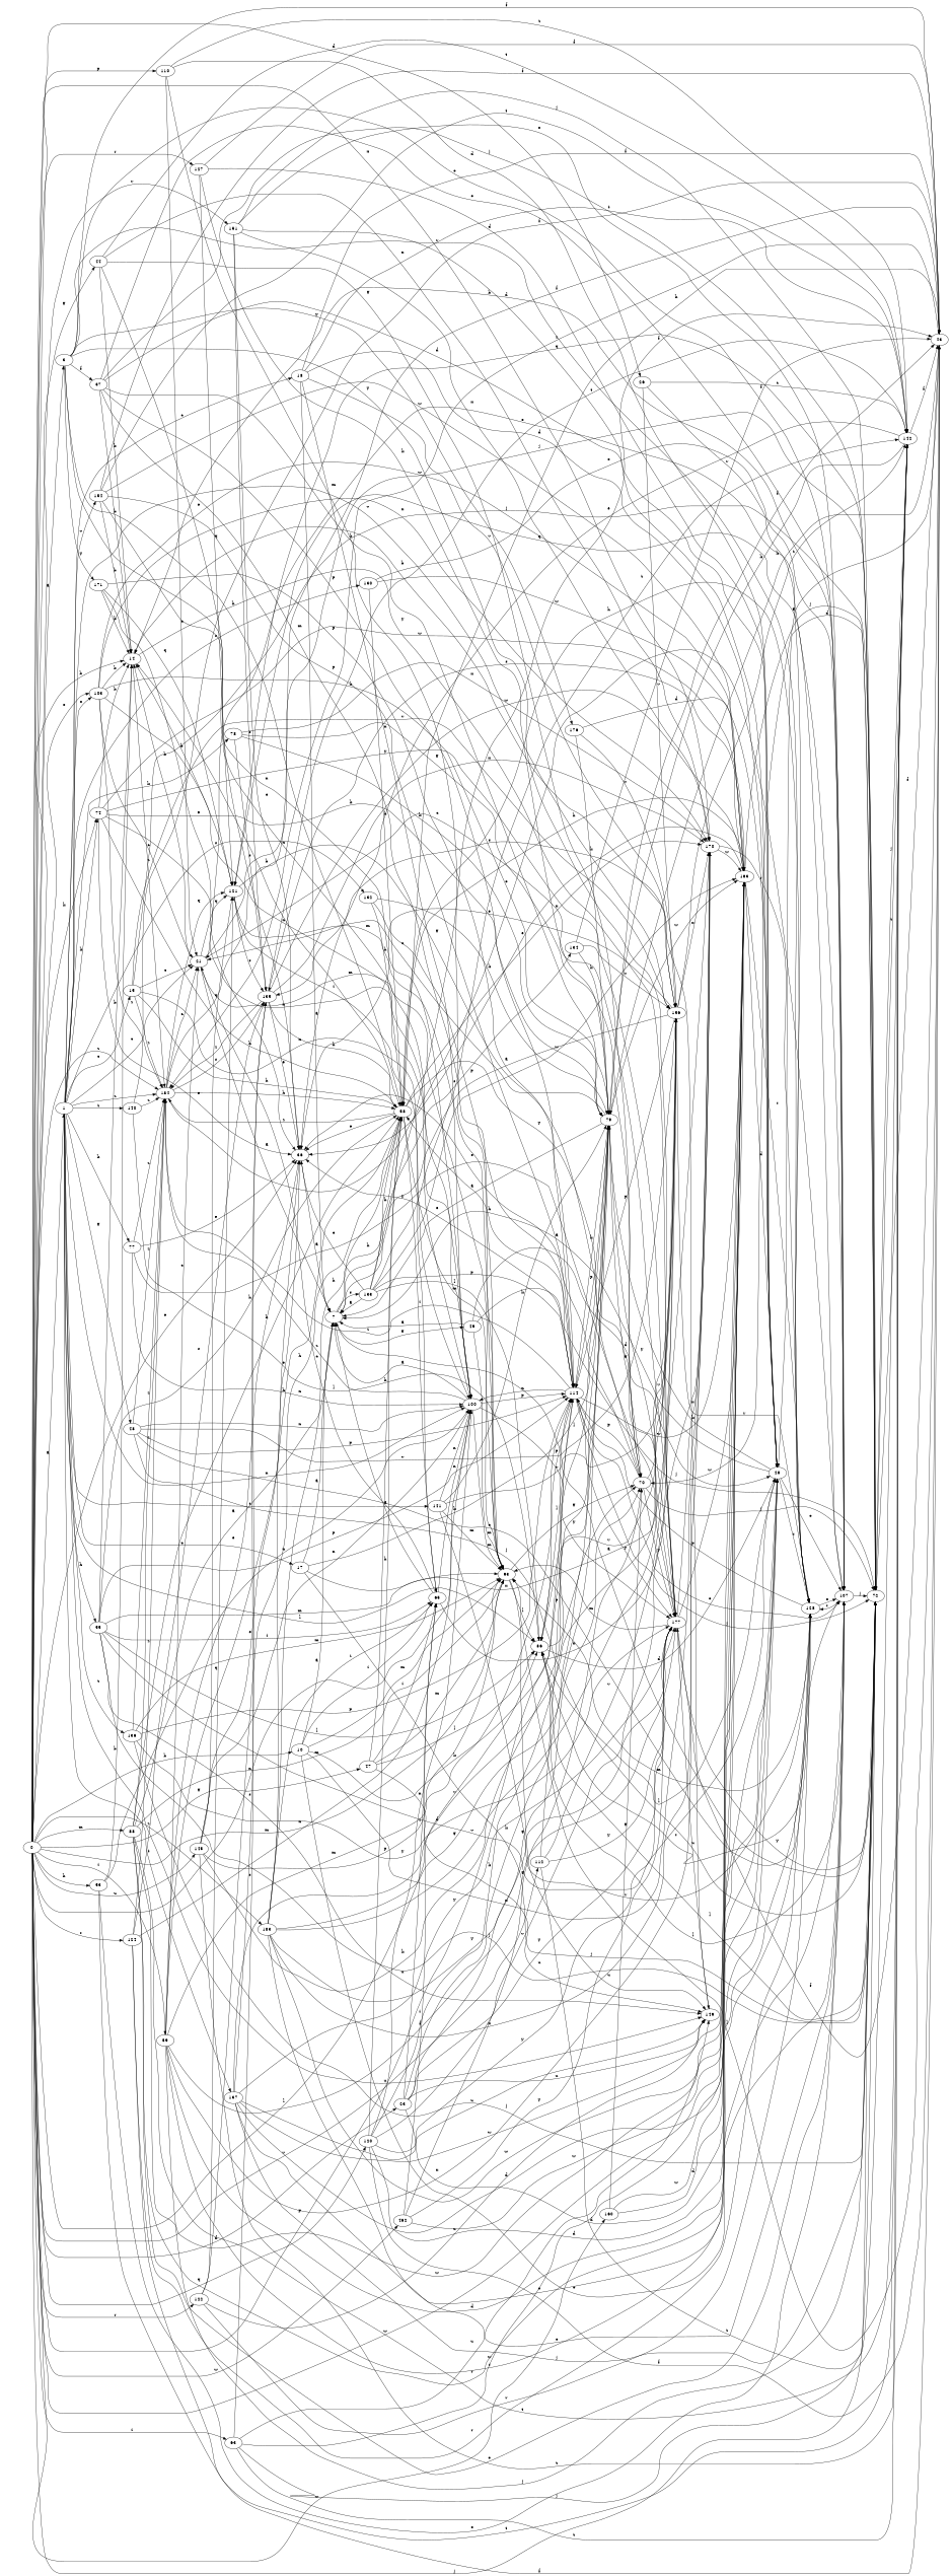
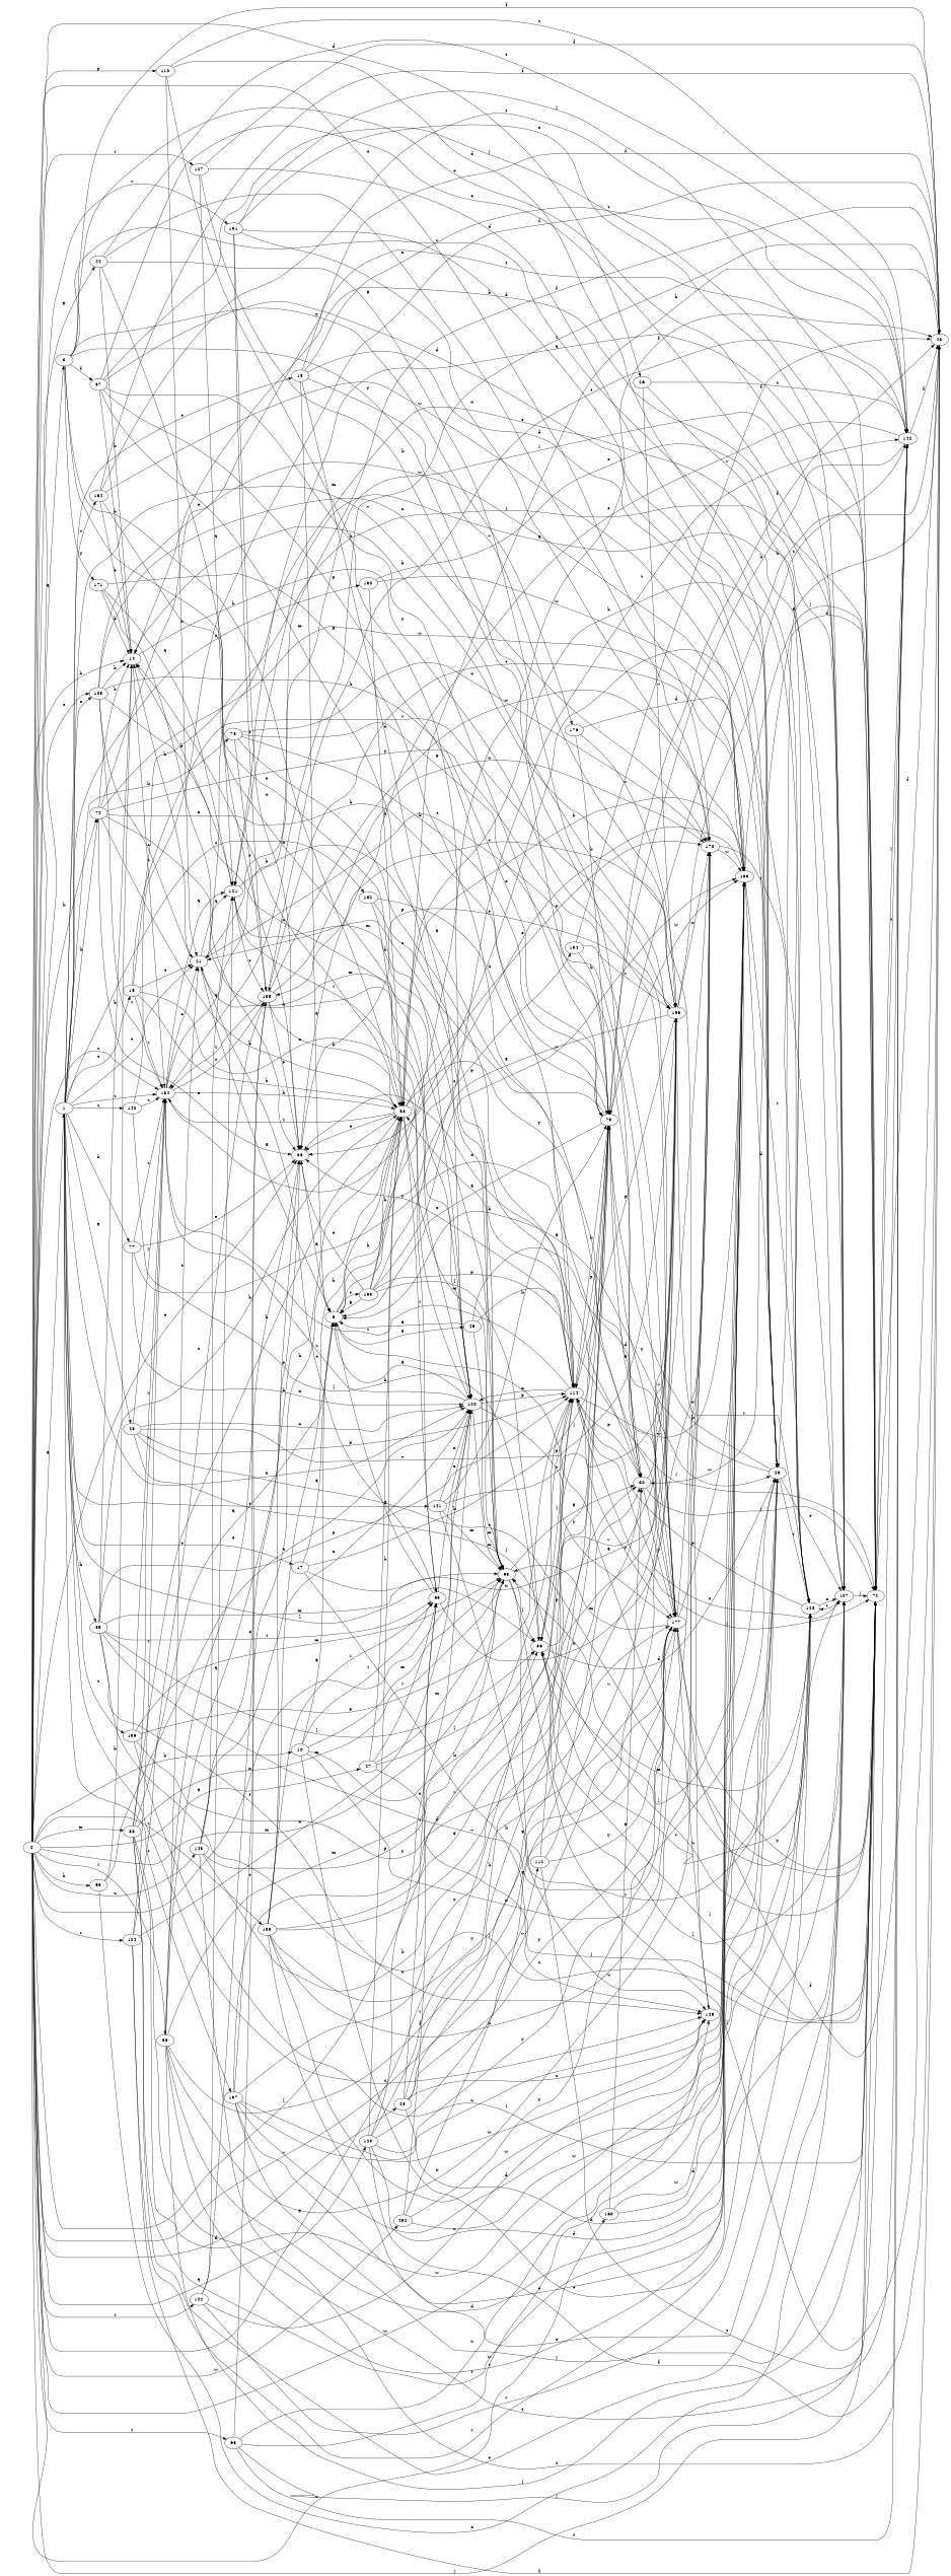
  strict digraph {
    rankdir=LR
    0
    1
    3
    10
    14
    23
    26
    36
    44
    47
    53
    59
    63
    72
    74
    86
    88
    93
    100
    103
    110
    114
    120
    122
    124
    127
    145
    151
    n29 [label=112]
    160
    n31 [label=462]
    163
    170
    183
    184
    15
    17
    18
    21
    48
    55
    77
    78
    130
    132
    136
    137
    140
    141
    149
    154
    156
    37
    43
    58
    107
    128
    171
    176
    177
-   7
+   7 [label=6]
    65
    79
    28
-   50 [label=70]
+   50
    142
    135
    121
    49
    133
    134
    0 -> 1 [label=a]
    0 -> 3 [label=a]
    0 -> 10 [label=b]
    0 -> 14 [label=b]
    0 -> 23 [label=d]
    0 -> 26 [label=d]
    0 -> 36 [label=e]
    0 -> 44 [label=g]
    0 -> 47 [label=g]
    0 -> 53 [label=h]
    0 -> 59 [label=i]
    0 -> 63 [label=i]
    0 -> 72 [label=j]
    0 -> 74 [label=k]
    0 -> 86 [label=l]
    0 -> 88 [label=m]
    0 -> 93 [label=m]
    0 -> 100 [label=n]
    0 -> 103 [label=o]
    0 -> 110 [label=p]
    0 -> 114 [label=p]
    0 -> 120 [label=q]
    0 -> 122 [label=r]
    0 -> 124 [label=r]
    0 -> 127 [label=r]
    0 -> 145 [label=u]
    0 -> 151 [label=v]
    0 -> n29 [label=v]
    0 -> 160 [label=w]
    0 -> n31 [label=w]
    0 -> 163 [label=w]
    0 -> 170 [label=x]
    0 -> 183 [label=z]
    0 -> 184 [label=z]
    1 -> 74 [label=k]
    1 -> 86 [label=l]
    1 -> 100 [label=n]
    1 -> 103 [label=o]
    1 -> 184 [label=z]
    1 -> 15 [label=c]
    1 -> 17 [label=c]
    1 -> 18 [label=c]
    1 -> 21 [label=c]
    1 -> 48 [label=g]
    1 -> 55 [label=h]
    1 -> 77 [label=k]
    1 -> 78 [label=k]
    1 -> 130 [label=s]
    1 -> 132 [label=s]
    1 -> 136 [label=t]
    1 -> 137 [label=t]
    1 -> 140 [label=t]
    1 -> 141 [label=t]
    1 -> 149 [label=u]
    1 -> 154 [label=v]
    1 -> 156 [label=v]
    3 -> 100 [label=n]
    3 -> 37 [label=f]
    3 -> 43 [label=f]
    3 -> 58 [label=h]
    3 -> 107 [label=o]
    3 -> 128 [label=r]
    3 -> 171 [label=y]
    3 -> 176 [label=y]
    3 -> 177 [label=y]
    10 -> 93 [label=m]
    10 -> 170 [label=x]
    10 -> 107 [label=o]
    10 -> 7 [label=a]
    10 -> 65 [label=i]
    10 -> 79 [label=k]
    14 -> 184 [label=z]
    14 -> 177 [label=y]
    23 -> 149 [label=u]
    23 -> 177 [label=y]
    23 -> 65 [label=i]
    23 -> 79 [label=k]
    23 -> 28 [label=d]
    23 -> 50 [label=g]
    26 -> 156 [label=v]
    26 -> 128 [label=r]
    26 -> 142 [label=t]
    36 -> 7 [label=a]
    44 -> 14 [label=b]
    44 -> 36 [label=e]
    44 -> 170 [label=x]
    44 -> 50 [label=g]
    44 -> 142 [label=t]
    47 -> 86 [label=l]
    47 -> 93 [label=m]
    47 -> 149 [label=u]
    47 -> 58 [label=h]
    47 -> 65 [label=i]
    53 -> 14 [label=b]
    53 -> 100 [label=n]
    53 -> 107 [label=o]
    59 -> 36 [label=e]
    59 -> 72 [label=j]
    59 -> 93 [label=m]
    59 -> 170 [label=x]
    59 -> 21 [label=c]
    59 -> 58 [label=h]
    59 -> 128 [label=r]
    59 -> 177 [label=f]
    59 -> 28 [label=d]
    63 -> 72 [label=j]
    63 -> 163 [label=w]
    63 -> 149 [label=u]
    63 -> 142 [label=t]
    63 -> 135 [label=s]
    72 -> 86 [label=l]
    72 -> 43 [label=f]
    72 -> 177 [label=y]
    72 -> 7 [label=a]
    72 -> 28 [label=d]
    72 -> 142 [label=t]
    72 -> 121 [label=q]
    74 -> 14 [label=b]
    74 -> 36 [label=e]
    74 -> 100 [label=n]
    74 -> 163 [label=w]
    74 -> 58 [label=h]
    74 -> 177 [label=y]
    74 -> 79 [label=k]
-   53 -> 142 [label=t]
+   74 -> 142 [label=t]
    86 -> 114 [label=p]
    86 -> 156 [label=v]
    86 -> 128 [label=r]
    86 -> 28 [label=d]
    88 -> 93 [label=m]
    88 -> 163 [label=w]
    88 -> 184 [label=z]
    88 -> 58 [label=h]
    88 -> 107 [label=o]
    88 -> 128 [label=r]
    88 -> 7 [label=a]
    88 -> 142 [label=t]
    93 -> 86 [label=l]
    93 -> 149 [label=u]
    93 -> 50 [label=g]
    100 -> 93 [label=m]
    100 -> 114 [label=p]
    100 -> 184 [label=z]
    100 -> 177 [label=y]
    100 -> 7 [label=a]
    103 -> 14 [label=b]
    103 -> 100 [label=n]
    103 -> 163 [label=w]
    103 -> 170 [label=x]
    103 -> 184 [label=z]
    103 -> 21 [label=c]
    103 -> 79 [label=k]
    110 -> 93 [label=m]
    110 -> 21 [label=c]
    110 -> 28 [label=d]
    110 -> 142 [label=t]
    114 -> 36 [label=e]
    114 -> 72 [label=j]
    114 -> 86 [label=l]
    114 -> 100 [label=n]
    114 -> 163 [label=w]
    114 -> 184 [label=z]
    114 -> 58 [label=h]
    114 -> 107 [label=o]
    114 -> 177 [label=y]
    114 -> 79 [label=k]
    120 -> 100 [label=n]
    120 -> 156 [label=v]
    120 -> 43 [label=f]
    120 -> 58 [label=h]
    120 -> 177 [label=y]
    120 -> 79 [label=k]
    120 -> 28 [label=d]
    122 -> 149 [label=u]
    122 -> 58 [label=h]
    122 -> 128 [label=r]
    122 -> 121 [label=q]
    124 -> 100 [label=n]
    124 -> 184 [label=z]
    124 -> 43 [label=f]
    124 -> 128 [label=r]
    124 -> 135 [label=s]
    127 -> 43 [label=f]
    127 -> 79 [label=k]
    127 -> 28 [label=d]
    127 -> 121 [label=q]
    145 -> 36 [label=e]
    145 -> 100 [label=n]
    145 -> 114 [label=p]
    145 -> 79 [label=k]
    145 -> 142 [label=t]
    145 -> 121 [label=q]
    151 -> 36 [label=e]
    151 -> 72 [label=j]
    151 -> 170 [label=x]
    151 -> 107 [label=o]
    151 -> 28 [label=d]
    151 -> 135 [label=s]
    n29 -> 114 [label=p]
    n29 -> 156 [label=v]
    n29 -> 177 [label=y]
    n29 -> 142 [label=t]
    160 -> 163 [label=w]
    160 -> 28 [label=d]
    160 -> 50 [label=g]
    n31 -> 163 [label=w]
    n31 -> 177 [label=y]
    n31 -> 65 [label=i]
    n31 -> 50 [label=g]
    163 -> 36 [label=e]
    163 -> 72 [label=j]
    163 -> 58 [label=h]
    163 -> 128 [label=r]
    163 -> 28 [label=d]
    163 -> 135 [label=s]
    170 -> 163 [label=w]
    170 -> 128 [label=r]
    183 -> 36 [label=e]
    183 -> 163 [label=w]
    183 -> 170 [label=x]
    183 -> 156 [label=v]
    183 -> 58 [label=h]
    183 -> 107 [label=o]
    183 -> 177 [label=y]
    183 -> 65 [label=i]
    183 -> 50 [label=g]
    184 -> 21 [label=c]
    184 -> 43 [label=f]
    184 -> 58 [label=h]
    184 -> 107 [label=o]
    184 -> 135 [label=s]
    184 -> 121 [label=q]
    15 -> 72 [label=j]
    15 -> 100 [label=n]
    15 -> 184 [label=z]
    15 -> 21 [label=c]
    15 -> 156 [label=v]
    15 -> 58 [label=h]
    17 -> 72 [label=j]
    17 -> 170 [label=x]
    17 -> 7 [label=a]
    17 -> 79 [label=k]
    18 -> 100 [label=n]
    18 -> 156 [label=v]
    18 -> 43 [label=f]
    18 -> 7 [label=a]
    18 -> 28 [label=d]
    18 -> 142 [label=t]
    21 -> 14 [label=b]
    21 -> 72 [label=j]
    21 -> 93 [label=m]
    21 -> 107 [label=o]
    21 -> 7 [label=a]
    21 -> 121 [label=q]
    48 -> 72 [label=j]
    48 -> 100 [label=n]
    48 -> 114 [label=p]
    48 -> 184 [label=z]
    48 -> 156 [label=v]
    48 -> 107 [label=o]
    55 -> 14 [label=b]
    55 -> 72 [label=j]
    55 -> 86 [label=l]
    55 -> 93 [label=m]
    55 -> 114 [label=p]
    55 -> 149 [label=u]
    55 -> 58 [label=h]
    55 -> 65 [label=i]
    55 -> 28 [label=d]
    77 -> 36 [label=e]
    77 -> 100 [label=n]
    77 -> 184 [label=z]
    77 -> 177 [label=y]
    78 -> 170 [label=x]
    78 -> 79 [label=k]
    78 -> 50 [label=g]
    78 -> 135 [label=s]
    130 -> 163 [label=w]
    130 -> 58 [label=h]
    130 -> 107 [label=o]
    132 -> 114 [label=p]
    132 -> 58 [label=h]
    132 -> 79 [label=k]
    136 -> 72 [label=j]
    136 -> 93 [label=m]
    136 -> 114 [label=p]
    136 -> 184 [label=z]
    136 -> 177 [label=y]
    137 -> 72 [label=j]
    137 -> 163 [label=w]
    137 -> 149 [label=u]
    137 -> 156 [label=v]
    137 -> 107 [label=o]
    137 -> 177 [label=y]
    137 -> 28 [label=d]
    137 -> 135 [label=s]
    140 -> 86 [label=l]
    140 -> 184 [label=z]
    140 -> 43 [label=f]
    141 -> 93 [label=m]
    141 -> 100 [label=n]
    141 -> 156 [label=v]
    141 -> 128 [label=r]
    141 -> 79 [label=k]
    149 -> 135 [label=s]
    154 -> 14 [label=b]
    154 -> 100 [label=n]
-   154 -> 114 [label=p]
+   78 -> 114 [label=p]
    154 -> 163 [label=w]
    154 -> 43 [label=f]
    154 -> 142 [label=t]
    156 -> 14 [label=b]
    156 -> 36 [label=e]
    156 -> 114 [label=p]
    156 -> 170 [label=x]
    156 -> 128 [label=r]
    156 -> 7 [label=a]
    156 -> 142 [label=t]
    37 -> 14 [label=b]
    37 -> 72 [label=j]
    37 -> 93 [label=m]
    37 -> 114 [label=p]
    37 -> 107 [label=o]
    37 -> 79 [label=k]
    37 -> 28 [label=d]
    43 -> 93 [label=l]
    43 -> 184 [label=z]
    43 -> 58 [label=h]
    43 -> 79 [label=k]
    43 -> 50 [label=g]
    58 -> 14 [label=b]
    58 -> 36 [label=e]
    58 -> 93 [label=m]
    58 -> 170 [label=x]
    58 -> 184 [label=z]
    58 -> 177 [label=y]
    58 -> 65 [label=i]
    107 -> 14 [label=b]
    107 -> 72 [label=j]
    107 -> 86 [label=l]
    107 -> 128 [label=r]
    107 -> 121 [label=q]
    128 -> 93 [label=m]
    128 -> 114 [label=p]
    128 -> 58 [label=h]
    128 -> 107 [label=o]
    171 -> 14 [label=b]
    171 -> 36 [label=e]
    171 -> 114 [label=p]
    171 -> 121 [label=q]
    176 -> 156 [label=v]
    176 -> 79 [label=k]
    176 -> 28 [label=d]
    177 -> 93 [label=m]
    177 -> 163 [label=w]
    177 -> 170 [label=x]
    177 -> 21 [label=c]
    177 -> 149 [label=u]
    177 -> 43 [label=f]
    7 -> 58 [label=h]
    7 -> 49 [label=g]
    7 -> 133 [label=s]
    7 -> 134 [label=s]
    65 -> 100 [label=n]
    65 -> 170 [label=x]
    65 -> 21 [label=c]
    65 -> 7 [label=a]
    79 -> 86 [label=l]
    79 -> 114 [label=p]
    79 -> 163 [label=w]
    79 -> 21 [label=c]
    79 -> 43 [label=f]
    79 -> 177 [label=y]
    79 -> 7 [label=a]
    79 -> 50 [label=g]
    28 -> 86 [label=l]
    28 -> 107 [label=o]
    28 -> 128 [label=r]
    28 -> 7 [label=a]
    28 -> 79 [label=k]
    50 -> 36 [label=e]
    50 -> 72 [label=j]
    50 -> 114 [label=p]
    50 -> 156 [label=v]
    50 -> 177 [label=y]
    142 -> 36 [label=e]
    142 -> 72 [label=j]
    142 -> 43 [label=f]
    142 -> 79 [label=k]
    135 -> 36 [label=e]
    135 -> 163 [label=w]
    135 -> 170 [label=x]
    135 -> 184 [label=z]
    135 -> 58 [label=h]
    135 -> 142 [label=t]
    121 -> 14 [label=b]
    121 -> 93 [label=m]
    121 -> 65 [label=i]
    121 -> 50 [label=g]
    121 -> 135 [label=s]
    49 -> 72 [label=j]
    49 -> 93 [label=m]
    49 -> 7 [label=a]
    49 -> 28 [label=d]
    133 -> 36 [label=e]
    133 -> 86 [label=l]
    133 -> 114 [label=p]
    133 -> 163 [label=w]
    133 -> 43 [label=f]
    133 -> 58 [label=h]
    133 -> 7 [label=a]
    133 -> 142 [label=t]
    134 -> 156 [label=v]
    134 -> 43 [label=f]
    134 -> 79 [label=k]
  }
